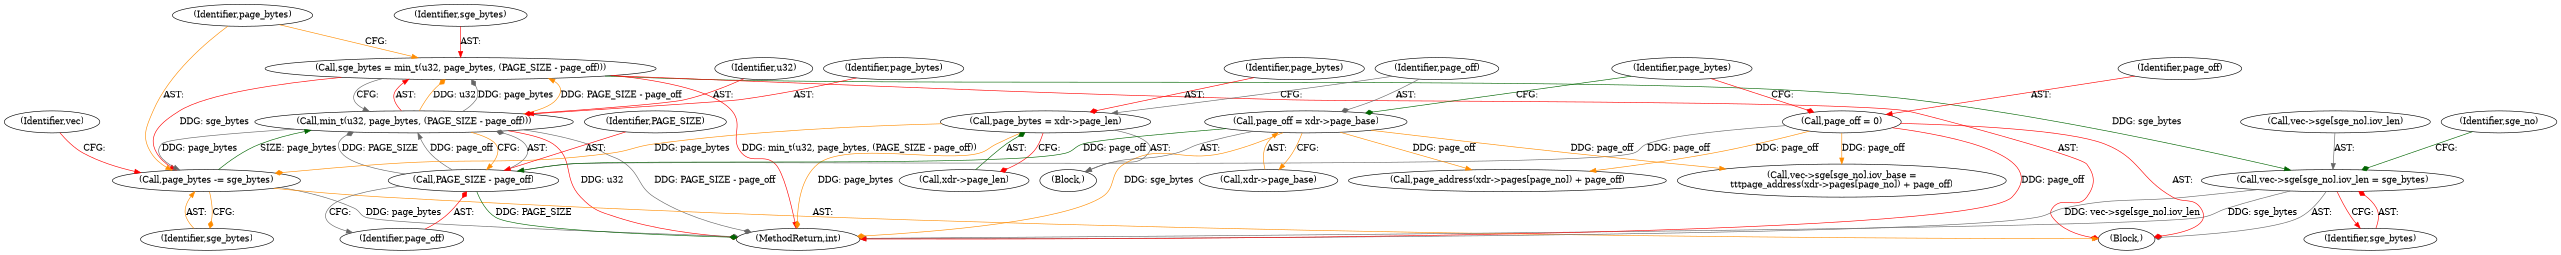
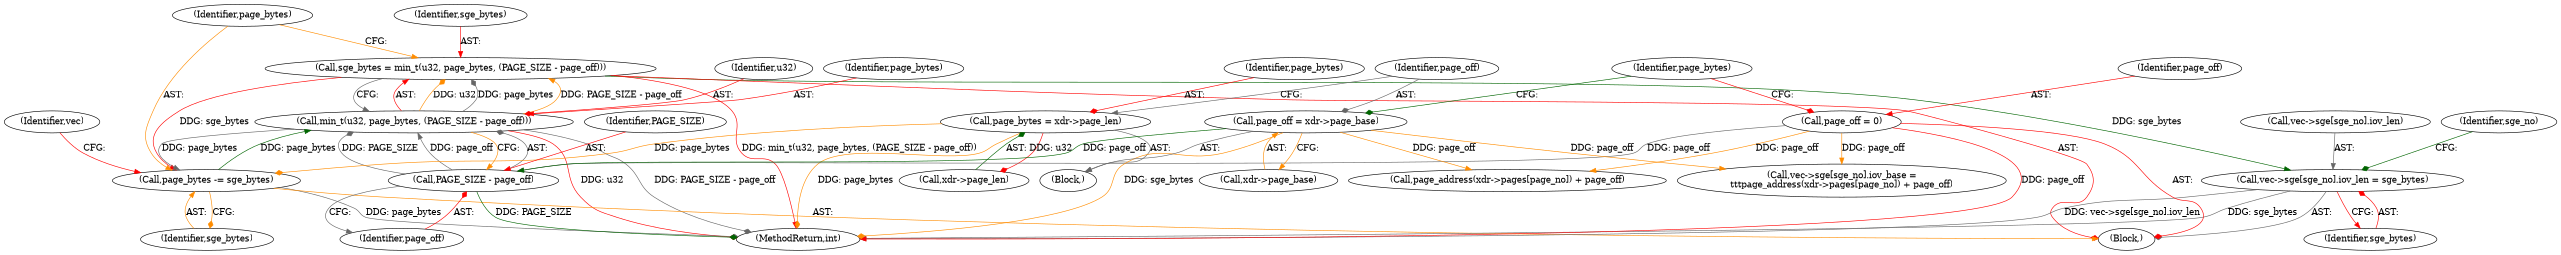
  digraph {
    fontname="DejaVu Serif"
    node [fontname="DejaVu Serif"]
    edge [arrowhead=normal color=red fontname="DejaVu Serif"]
    n1 [label="(Call,sge_bytes = min_t(u32, page_bytes, (PAGE_SIZE - page_off)))"]
    n2 [label="(Call,min_t(u32, page_bytes, (PAGE_SIZE - page_off)))"]
    n3 [label="(Call,page_bytes -= sge_bytes)"]
    n4 [label="(Call,vec->sge[sge_no].iov_len = sge_bytes)"]
    n5 [label="(MethodReturn,int)"]
    n6 [label="(Block,)"]
    n7 [label="(Call,PAGE_SIZE - page_off)"]
    n8 [label="(Identifier,sge_bytes)"]
    n9 [label="(Identifier,sge_bytes)"]
    n10 [label="(Identifier,page_off)"]
    n11 [label="(Call,page_bytes = xdr->page_len)"]
    n12 [label="(Block,)"]
    n13 [label="(Call,xdr->page_len)"]
    n14 [label="(Call,page_off = 0)"]
    n15 [label="(Call,page_address(xdr->pages[page_no]) + page_off)"]
    n16 [label="(Call,vec->sge[sge_no].iov_base =\n\t\t\tpage_address(xdr->pages[page_no]) + page_off)"]
    n17 [label="(Call,page_off = xdr->page_base)"]
    n18 [label="(Call,xdr->page_base)"]
    n19 [label="(Identifier,PAGE_SIZE)"]
    n20 [label="(Identifier,u32)"]
    n21 [label="(Identifier,vec)"]
    n22 [label="(Identifier,page_bytes)"]
    n23 [label="(Call,vec->sge[sge_no].iov_len)"]
    n24 [label="(Identifier,page_bytes)"]
    n25 [label="(Identifier,page_off)"]
    n26 [label="(Identifier,sge_no)"]
    n27 [label="(Identifier,page_bytes)"]
    n28 [label="(Identifier,sge_bytes)"]
    n29 [label="(Identifier,page_off)"]
    n30 [label="(Identifier,page_bytes)"]
    n1 -> n2 [color=gray40 label="CFG: "]
    n1 -> n3 [label="DDG: sge_bytes"]
    n1 -> n4 [color=darkgreen label="DDG: sge_bytes"]
    n1 -> n5 [label="DDG: min_t(u32, page_bytes, (PAGE_SIZE - page_off))"]
    n1 -> n6 [arrowhead=diamond label="AST: "]
    n2 -> n1 [label="AST: "]
    n2 -> n1 [arrowhead=diamond color=darkorange label="DDG: u32"]
    n2 -> n1 [arrowhead=diamond color=gray40 label="DDG: page_bytes"]
    n2 -> n1 [color=darkorange label="DDG: PAGE_SIZE - page_off"]
    n2 -> n3 [color=gray40 label="DDG: page_bytes"]
    n2 -> n5 [arrowhead=diamond color=gray40 label="DDG: PAGE_SIZE - page_off"]
    n2 -> n5 [arrowhead=diamond label="DDG: u32"]
    n2 -> n7 [color=darkorange label="CFG: "]
-   n3 -> n2 [color=darkgreen label="SIZE: page_bytes"]
+   n3 -> n2 [color=darkgreen label="DDG: page_bytes"]
    n3 -> n5 [arrowhead=diamond color=gray40 label="DDG: page_bytes"]
    n3 -> n6 [color=darkorange label="AST: "]
    n3 -> n8 [arrowhead=diamond color=darkorange label="CFG: "]
    n4 -> n5 [color=gray40 label="DDG: sge_bytes"]
    n4 -> n5 [color=gray40 label="DDG: vec->sge[sge_no].iov_len"]
    n4 -> n6 [arrowhead=diamond color=gray40 label="AST: "]
    n4 -> n9 [label="CFG: "]
    n7 -> n2 [arrowhead=diamond color=gray40 label="AST: "]
    n7 -> n2 [arrowhead=diamond color=gray40 label="DDG: PAGE_SIZE"]
    n7 -> n2 [color=gray40 label="DDG: page_off"]
    n7 -> n5 [arrowhead=diamond color=darkgreen label="DDG: PAGE_SIZE"]
    n7 -> n10 [color=gray40 label="CFG: "]
    n8 -> n3 [color=darkorange label="AST: "]
    n9 -> n4 [arrowhead=diamond label="AST: "]
    n10 -> n7 [arrowhead=diamond label="AST: "]
    n11 -> n3 [arrowhead=diamond color=darkorange label="DDG: page_bytes"]
    n11 -> n5 [arrowhead=diamond color=darkorange label="DDG: page_bytes"]
    n11 -> n12 [color=gray40 label="AST: "]
-   n11 -> n13 [arrowhead=diamond label="CFG: "]
+   n11 -> n13 [arrowhead=diamond label="DDG: u32"]
    n13 -> n11 [arrowhead=diamond color=darkgreen label="AST: "]
    n14 -> n5 [label="DDG: page_off"]
    n14 -> n6 [arrowhead=diamond label="AST: "]
    n14 -> n7 [color=gray40 label="DDG: page_off"]
    n14 -> n15 [color=darkorange label="DDG: page_off"]
    n14 -> n16 [color=darkorange label="DDG: page_off"]
    n17 -> n5 [arrowhead=diamond color=darkorange label="DDG: sge_bytes"]
    n17 -> n7 [color=darkgreen label="DDG: page_off"]
    n17 -> n12 [color=gray40 label="AST: "]
    n17 -> n15 [color=darkorange label="DDG: page_off"]
    n17 -> n16 [color=darkorange label="DDG: page_off"]
    n17 -> n18 [color=darkorange label="CFG: "]
    n18 -> n17 [color=darkorange label="AST: "]
    n19 -> n7 [label="AST: "]
    n20 -> n2 [arrowhead=diamond label="AST: "]
    n21 -> n3 [label="CFG: "]
    n22 -> n14 [arrowhead=diamond label="CFG: "]
    n22 -> n17 [arrowhead=diamond color=darkgreen label="CFG: "]
    n23 -> n4 [color=gray40 label="AST: "]
    n24 -> n2 [label="AST: "]
    n25 -> n14 [label="AST: "]
    n26 -> n4 [arrowhead=diamond color=darkgreen label="CFG: "]
    n27 -> n11 [arrowhead=diamond label="AST: "]
    n28 -> n1 [label="AST: "]
    n29 -> n11 [color=gray40 label="CFG: "]
    n29 -> n17 [arrowhead=diamond color=gray40 label="AST: "]
    n30 -> n1 [color=darkorange label="CFG: "]
    n30 -> n3 [color=darkorange label="AST: "]
  }
